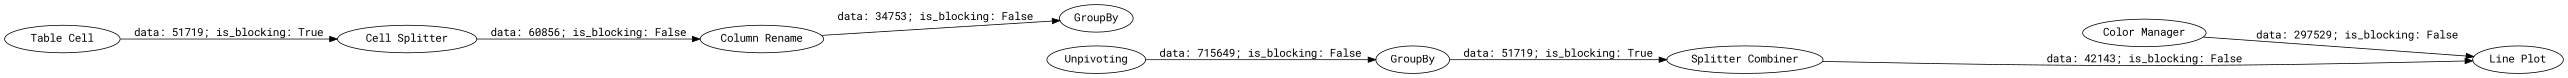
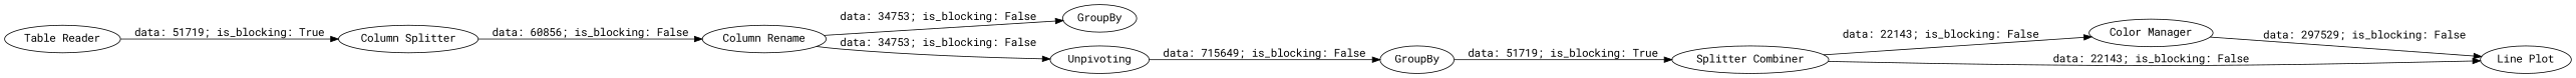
  digraph {
    fontname="Roboto Mono"
    rankdir=LR
    node [fontname="Roboto Mono"]
    edge [fontname="Roboto Mono"]
    n1 [label=GroupBy]
    n2 [label="Color Manager"]
    n3 [label="Line Plot"]
    n4 [label="Column Rename"]
    n5 [label=Unpivoting]
    n6 [label=GroupBy]
    n7 [label="Splitter Combiner"]
-   n8 [label="Table Cell"]
-   n9 [label="Cell Splitter"]
+   n8 [label="Table Reader"]
+   n9 [label="Column Splitter"]
    n2 -> n3 [label="data: 297529; is_blocking: False"]
    n4 -> n1 [label="data: 34753; is_blocking: False"]
+   n4 -> n5 [label="data: 34753; is_blocking: False"]
    n5 -> n6 [label="data: 715649; is_blocking: False"]
    n6 -> n7 [label="data: 51719; is_blocking: True"]
-   n7 -> n3 [label="data: 42143; is_blocking: False"]
+   n7 -> n2 [label="data: 22143; is_blocking: False"]
+   n7 -> n3 [label="data: 22143; is_blocking: False"]
    n8 -> n9 [label="data: 51719; is_blocking: True"]
    n9 -> n4 [label="data: 60856; is_blocking: False"]
  }
